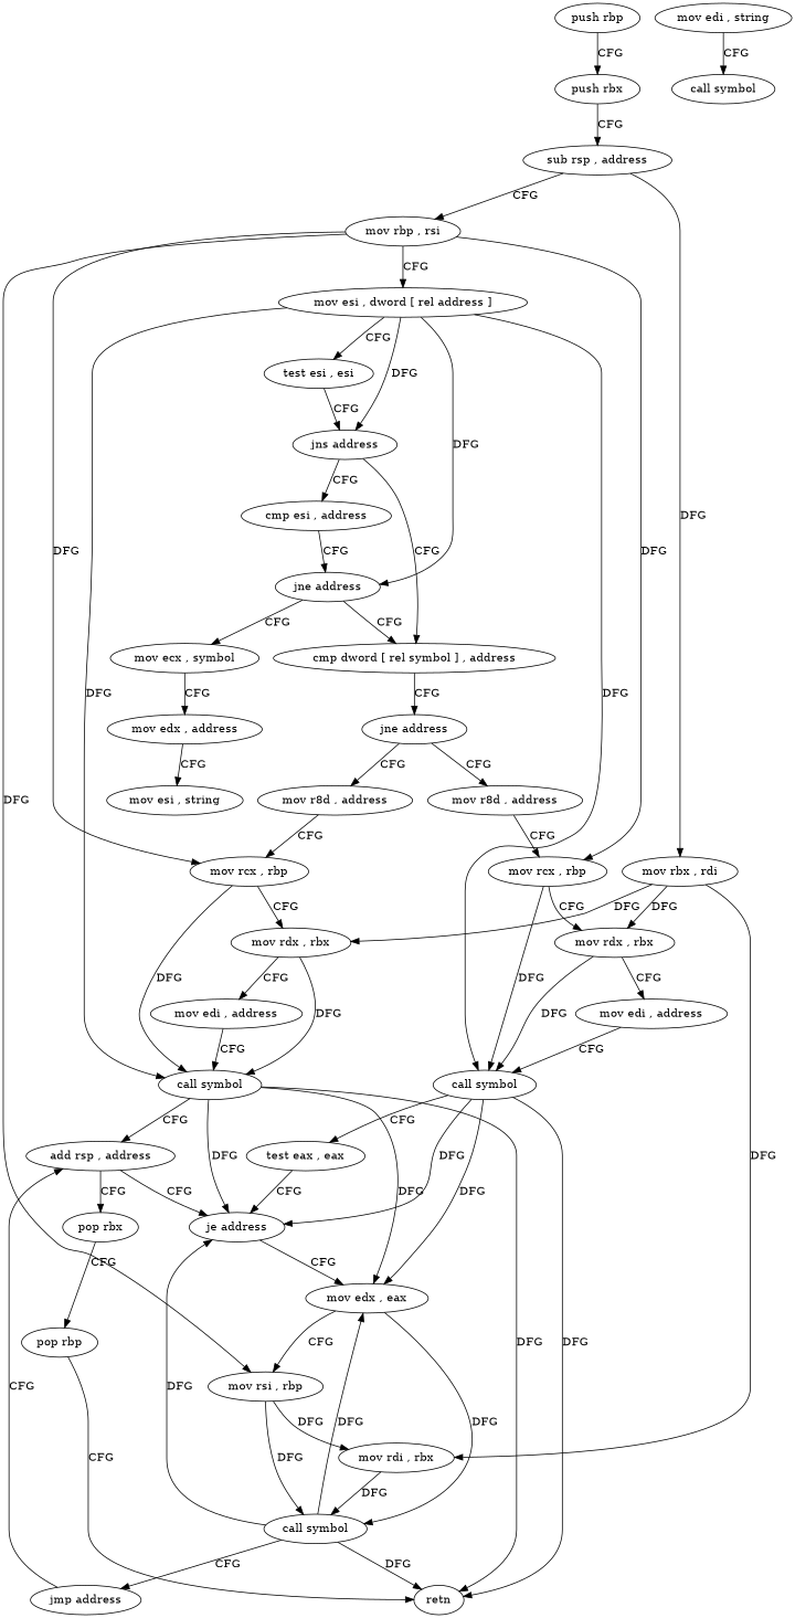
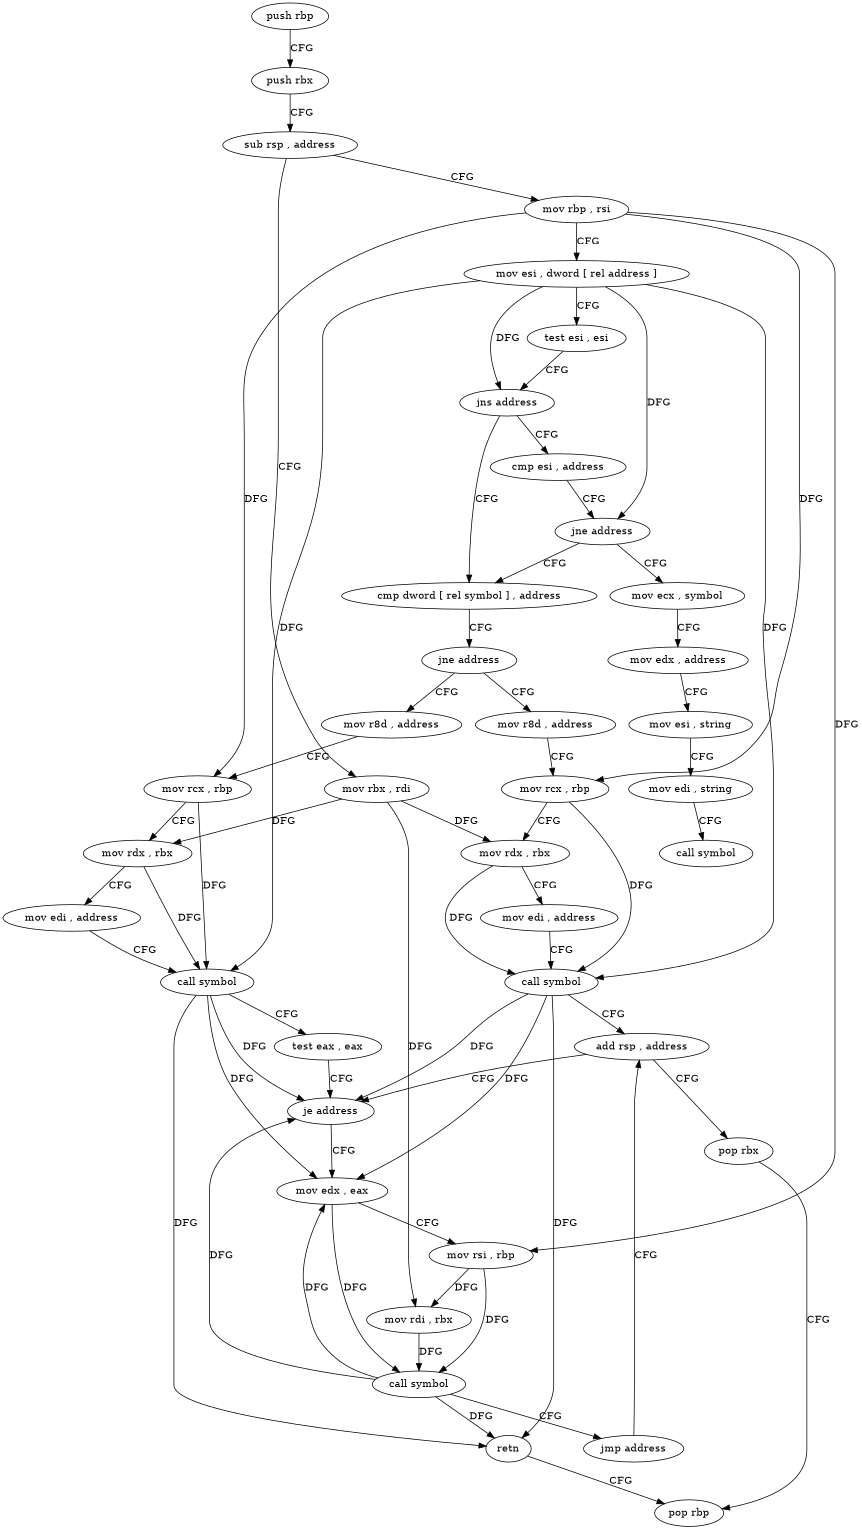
  digraph {
    n1 [label="push rbp"]
    n2 [label="push rbx"]
    n3 [label="sub rsp , address"]
    n4 [label="mov rbx , rdi"]
    n5 [label="mov rbp , rsi"]
    n6 [label="mov rdx , rbx"]
    n7 [label="mov rdx , rbx"]
    n8 [label="mov rdi , rbx"]
    n9 [label="mov esi , dword [ rel address ]"]
    n10 [label="mov rcx , rbp"]
    n11 [label="mov rcx , rbp"]
    n12 [label="mov rsi , rbp"]
    n13 [label="call symbol"]
    n14 [label="mov edi , address"]
    n15 [label="call symbol"]
    n16 [label="mov edi , address"]
    n17 [label="call symbol"]
    n18 [label="test esi , esi"]
    n19 [label="jns address"]
    n20 [label="jne address"]
    n21 [label="cmp dword [ rel symbol ] , address"]
    n22 [label="cmp esi , address"]
    n23 [label="mov ecx , symbol"]
    n24 [label="add rsp , address"]
    n25 [label="je address"]
    n26 [label="mov edx , eax"]
    n27 [label=retn]
    n28 [label="test eax , eax"]
    n29 [label="jne address"]
    n30 [label="mov r8d , address"]
    n31 [label="mov r8d , address"]
    n32 [label="mov edx , address"]
    n33 [label="mov esi , string"]
    n34 [label="pop rbx"]
    n35 [label="pop rbp"]
    n36 [label="jmp address"]
    n37 [label="mov edi , string"]
    n38 [label="call symbol"]
    n1 -> n2 [label=CFG]
    n2 -> n3 [label=CFG]
-   n3 -> n4 [label=DFG]
+   n3 -> n4 [label=CFG]
    n3 -> n5 [label=CFG]
    n4 -> n6 [label=DFG]
    n4 -> n7 [label=DFG]
    n4 -> n8 [label=DFG]
    n5 -> n9 [label=CFG]
    n5 -> n10 [label=DFG]
    n5 -> n11 [label=DFG]
    n5 -> n12 [label=DFG]
    n6 -> n13 [label=DFG]
    n6 -> n14 [label=CFG]
    n7 -> n15 [label=DFG]
    n7 -> n16 [label=CFG]
    n8 -> n17 [label=DFG]
    n9 -> n13 [label=DFG]
    n9 -> n15 [label=DFG]
    n9 -> n18 [label=CFG]
    n9 -> n19 [label=DFG]
    n9 -> n20 [label=DFG]
    n10 -> n6 [label=CFG]
    n10 -> n13 [label=DFG]
    n11 -> n7 [label=CFG]
    n11 -> n15 [label=DFG]
    n12 -> n8 [label=DFG]
    n12 -> n17 [label=DFG]
    n13 -> n24 [label=CFG]
    n13 -> n25 [label=DFG]
    n13 -> n26 [label=DFG]
    n13 -> n27 [label=DFG]
    n14 -> n13 [label=CFG]
    n15 -> n25 [label=DFG]
    n15 -> n26 [label=DFG]
    n15 -> n27 [label=DFG]
    n15 -> n28 [label=CFG]
    n16 -> n15 [label=CFG]
    n17 -> n25 [label=DFG]
    n17 -> n26 [label=DFG]
    n17 -> n27 [label=DFG]
    n17 -> n36 [label=CFG]
    n18 -> n19 [label=CFG]
    n19 -> n21 [label=CFG]
    n19 -> n22 [label=CFG]
    n20 -> n21 [label=CFG]
    n20 -> n23 [label=CFG]
    n21 -> n29 [label=CFG]
    n22 -> n20 [label=CFG]
    n23 -> n32 [label=CFG]
    n24 -> n25 [label=CFG]
    n24 -> n34 [label=CFG]
    n25 -> n26 [label=CFG]
    n26 -> n12 [label=CFG]
    n26 -> n17 [label=DFG]
    n28 -> n25 [label=CFG]
    n29 -> n30 [label=CFG]
    n29 -> n31 [label=CFG]
    n30 -> n10 [label=CFG]
    n31 -> n11 [label=CFG]
    n32 -> n33 [label=CFG]
+   n33 -> n37 [label=CFG]
    n34 -> n35 [label=CFG]
-   n35 -> n27 [label=CFG]
+   n27 -> n35 [label=CFG]
    n36 -> n24 [label=CFG]
    n37 -> n38 [label=CFG]
  }
